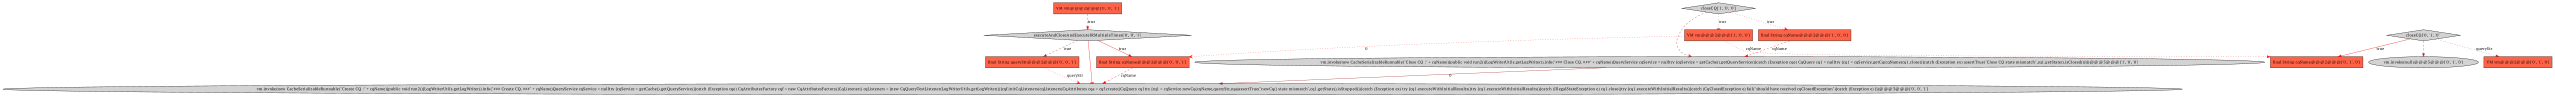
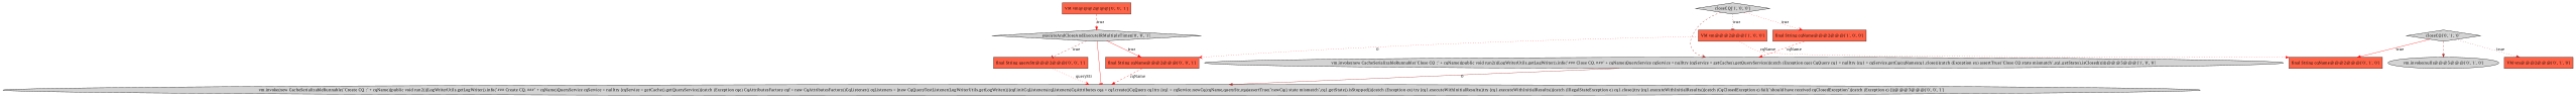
  digraph {
    fontname="PT Serif"
    node [fillcolor=tomato fontname="PT Serif" shape=box style=filled]
    edge [arrowhead=normal color=red fontname="PT Serif" style=dotted]
    n1 [label="final String queryStr@@@2@@@['0', '0', '1']"]
    n2 [fillcolor=lightgray label="vm.invoke(new CacheSerializableRunnable(\"Create CQ :\" + cqName){public void run2(){LogWriterUtils.getLogWriter().info(\"### Create CQ. ###\" + cqName)QueryService cqService = nulltry {cqService = getCache().getQueryService()}catch (Exception cqe) CqAttributesFactory cqf = new CqAttributesFactory()CqListener(( cqListeners = {new CqQueryTestListener(LogWriterUtils.getLogWriter())}cqf.initCqListeners(cqListeners)CqAttributes cqa = cqf.create()CqQuery cq1try {cq1 = cqService.newCq(cqName,queryStr,cqa)assertTrue(\"newCq() state mismatch\",cq1.getState().isStopped())}catch (Exception ex) try {cq1.executeWithInitialResults()try {cq1.executeWithInitialResults()}catch (IllegalStateException e) cq1.close()try {cq1.executeWithInitialResults()}catch (CqClosedException e) fail(\"should have received cqClosedException\")}catch (Exception e) }})@@@3@@@['0', '0', '1']" shape=ellipse]
    n3 [label="final String cqName@@@2@@@['0', '1', '0']"]
    n4 [label="VM vm@@@2@@@['0', '0', '1']"]
    n5 [fillcolor=lightgray label="executeAndCloseAndExecuteIRMultipleTimes['0', '0', '1']" shape=diamond]
    n6 [fillcolor=lightgray label="vm.invoke(new CacheSerializableRunnable(\"Close CQ :\" + cqName){public void run2(){LogWriterUtils.getLogWriter().info(\"### Close CQ. ###\" + cqName)QueryService cqService = nulltry {cqService = getCache().getQueryService()}catch (Exception cqe) CqQuery cq1 = nulltry {cq1 = cqService.getCq(cqName)cq1.close()}catch (Exception ex) assertTrue(\"Close CQ state mismatch\",cq1.getState().isClosed())}})@@@3@@@['1', '0', '0']" shape=ellipse]
    n7 [fillcolor=lightgray label="closeCQ['0', '1', '0']" shape=diamond]
    n8 [fillcolor=lightgray label="vm.invoke(null)@@@3@@@['0', '1', '0']" shape=ellipse]
    n9 [label="VM vm@@@2@@@['0', '1', '0']"]
    n10 [fillcolor=lightgray label="closeCQ['1', '0', '0']" shape=diamond]
    n11 [label="final String cqName@@@2@@@['1', '0', '0']"]
    n12 [label="VM vm@@@2@@@['1', '0', '0']"]
    n13 [label="final String cqName@@@2@@@['0', '0', '1']"]
    n1 -> n2 [arrowhead=vee label=queryStr]
    n4 -> n5 [label=true style=dashed]
-   n5 -> n1 [color=brown label=true style=dashed]
+   n5 -> n1 [arrowhead=tee color=brown label=true style=dashed]
    n5 -> n2 [arrowhead=tee style=solid]
    n5 -> n13 [label=true style=solid]
    n6 -> n2 [color=brown label=0 style=solid]
    n7 -> n3 [label=true style=solid]
    n7 -> n8 [color=brown style=dashed]
-   n7 -> n9 [color=brown label=queryStr]
+   n7 -> n9 [color=brown label=true]
    n10 -> n6 [arrowhead=vee color=brown style=dashed]
    n10 -> n11 [arrowhead=vee label=true]
    n10 -> n12 [arrowhead=tee color=brown label=true]
    n11 -> n6 [label=cqName style=dashed]
    n12 -> n3 [label=cqName]
    n12 -> n13 [arrowhead=vee label=0]
    n13 -> n2 [label=cqName style=dashed]
  }
